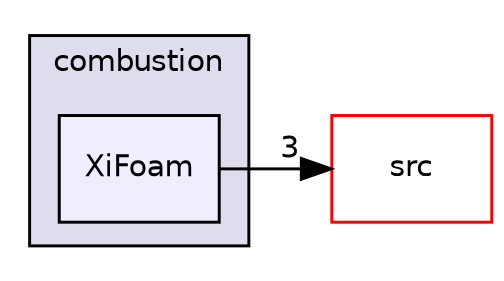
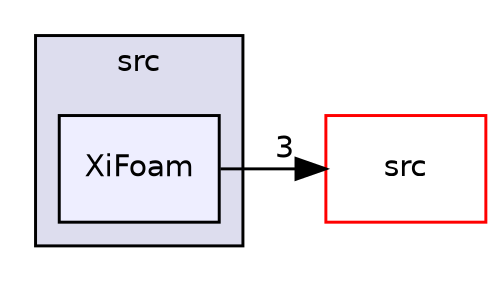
  digraph {
    compound=true
    rankdir=LR
    node [fontname=Helvetica fontsize=10 shape=box]
    n1 [fillcolor="#eeeeff" label=XiFoam pencolor=black style=filled]
    n2 [color=red label=src]
    subgraph cluster_1 {
      bgcolor="#ddddee"
      fontname=Helvetica
      fontsize=10
-     label=combustion
+     label=src
      pencolor=black
      n1
    }
    n1 -> n2 [headlabel=3 labeldistance=1.5 labelfontname=Helvetica labelfontsize=10]
  }
